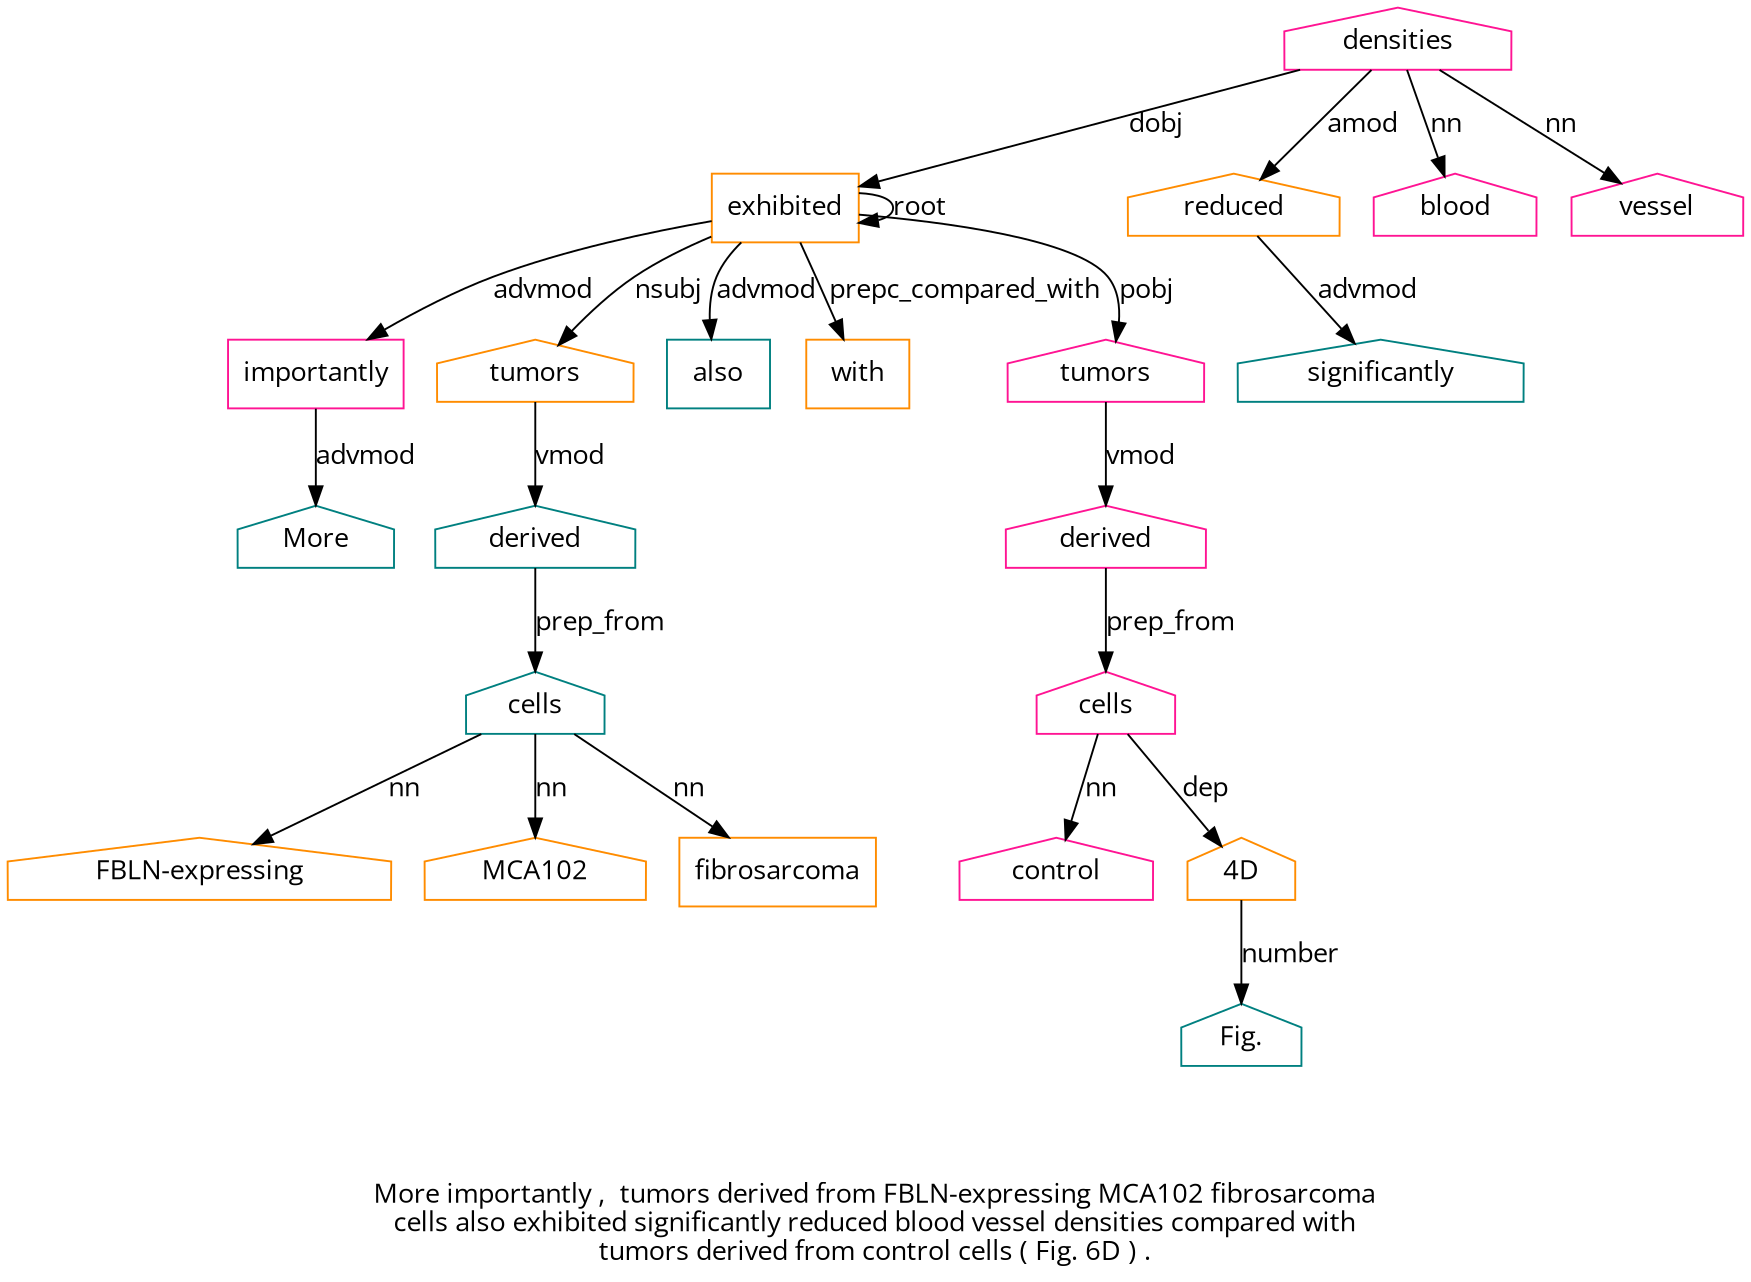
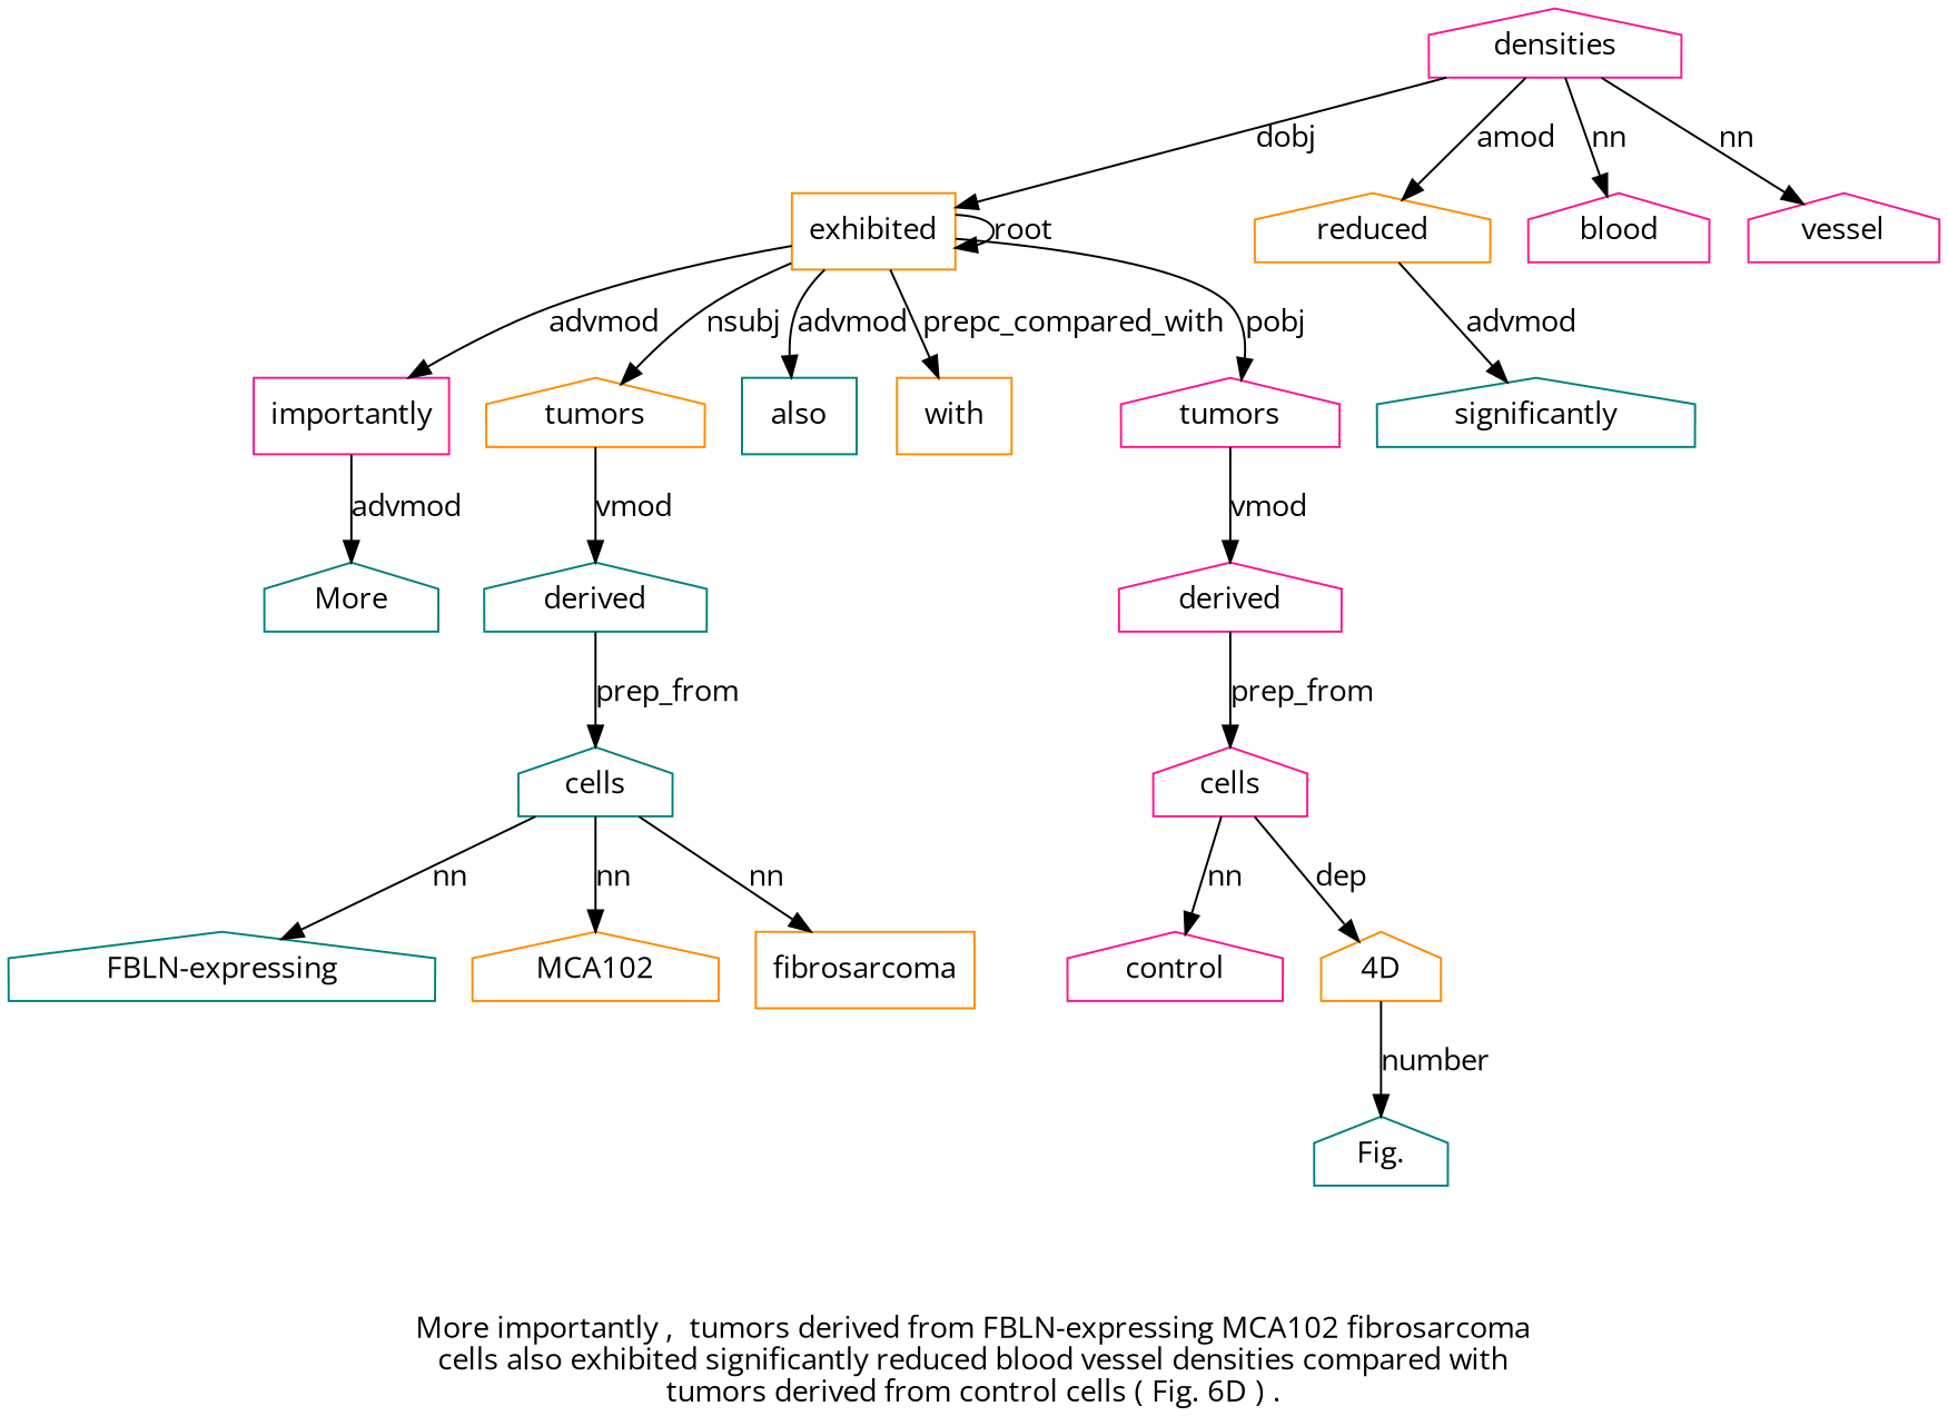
  digraph {
    fontname="Open Sans"
    label="More importantly ,  tumors derived from FBLN-expressing MCA102 fibrosarcoma\ncells also exhibited significantly reduced blood vessel densities compared with\ntumors derived from control cells ( Fig. 6D ) ."
    node [color=deeppink fillcolor=white fontname="Open Sans" shape=house style=filled]
    edge [fontname="Open Sans"]
    n1 [label=importantly shape=box]
    n2 [color=teal label=More]
    n3 [color=darkorange label=exhibited shape=box]
    n4 [color=darkorange label=tumors]
    n5 [color=teal label=also shape=box]
    n6 [color=darkorange label=with shape=box]
    n7 [label=tumors]
    n8 [color=teal label=derived]
    n9 [label=densities]
    n10 [color=darkorange label=reduced]
    n11 [label=blood]
    n12 [label=vessel]
    n13 [label=derived]
    n14 [color=teal label=cells]
-   n15 [color=darkorange label="FBLN-expressing"]
+   n15 [color=teal label="FBLN-expressing"]
    n16 [color=darkorange label=MCA102]
    n17 [color=darkorange label=fibrosarcoma shape=box]
    n18 [color=teal label=significantly]
    n19 [label=cells]
    n20 [label=control]
    n21 [color=darkorange label="4D"]
    n22 [color=teal label="Fig."]
    n1 -> n2 [label=advmod]
    n3 -> n1 [label=advmod]
    n3 -> n3 [label=root]
    n3 -> n4 [label=nsubj]
    n3 -> n5 [label=advmod]
    n3 -> n6 [label=prepc_compared_with]
    n3 -> n7 [label=pobj]
    n4 -> n8 [label=vmod]
    n7 -> n13 [label=vmod]
    n8 -> n14 [label=prep_from]
    n9 -> n3 [label=dobj]
    n9 -> n10 [label=amod]
    n9 -> n11 [label=nn]
    n9 -> n12 [label=nn]
    n10 -> n18 [label=advmod]
    n13 -> n19 [label=prep_from]
    n14 -> n15 [label=nn]
    n14 -> n16 [label=nn]
    n14 -> n17 [label=nn]
    n19 -> n20 [label=nn]
    n19 -> n21 [label=dep]
    n21 -> n22 [label=number]
  }
